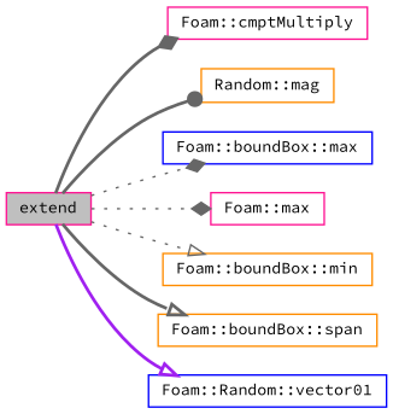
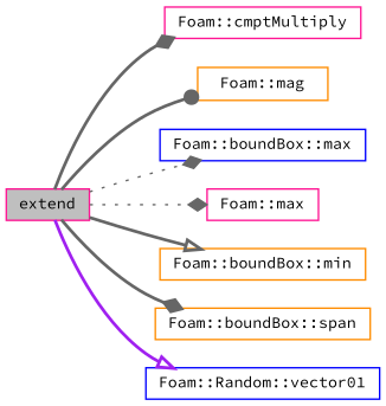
  digraph {
    fontname="Source Code Pro"
    rankdir=LR
    node [color=deeppink fontname="Source Code Pro" fontsize=10 shape=record]
    edge [arrowhead=diamond color=gray40 fontname="Source Code Pro" fontsize=10 labelfontname=Helvetica labelfontsize=10 style=bold]
    n1 [fillcolor=grey75 fontcolor=black height=0.2 label=extend style=filled width=0.4]
    n2 [height=0.2 label="Foam::cmptMultiply" width=0.4]
-   n3 [color=darkorange height=0.2 label="Random::mag" width=0.4]
+   n3 [color=darkorange height=0.2 label="Foam::mag" width=0.4]
    n4 [color=blue height=0.2 label="Foam::boundBox::max" width=0.4]
    n5 [height=0.2 label="Foam::max" width=0.4]
    n6 [color=darkorange height=0.2 label="Foam::boundBox::min" width=0.4]
    n7 [color=darkorange height=0.2 label="Foam::boundBox::span" width=0.4]
    n8 [color=blue height=0.2 label="Foam::Random::vector01" width=0.4]
    n1 -> n2
    n1 -> n3 [arrowhead=dot]
    n1 -> n4 [style=dotted]
    n1 -> n5 [style=dotted]
-   n1 -> n6 [arrowhead=onormal style=dotted]
-   n1 -> n7 [arrowhead=onormal]
+   n1 -> n6 [arrowhead=onormal]
+   n1 -> n7
    n1 -> n8 [arrowhead=onormal color=purple]
  }
